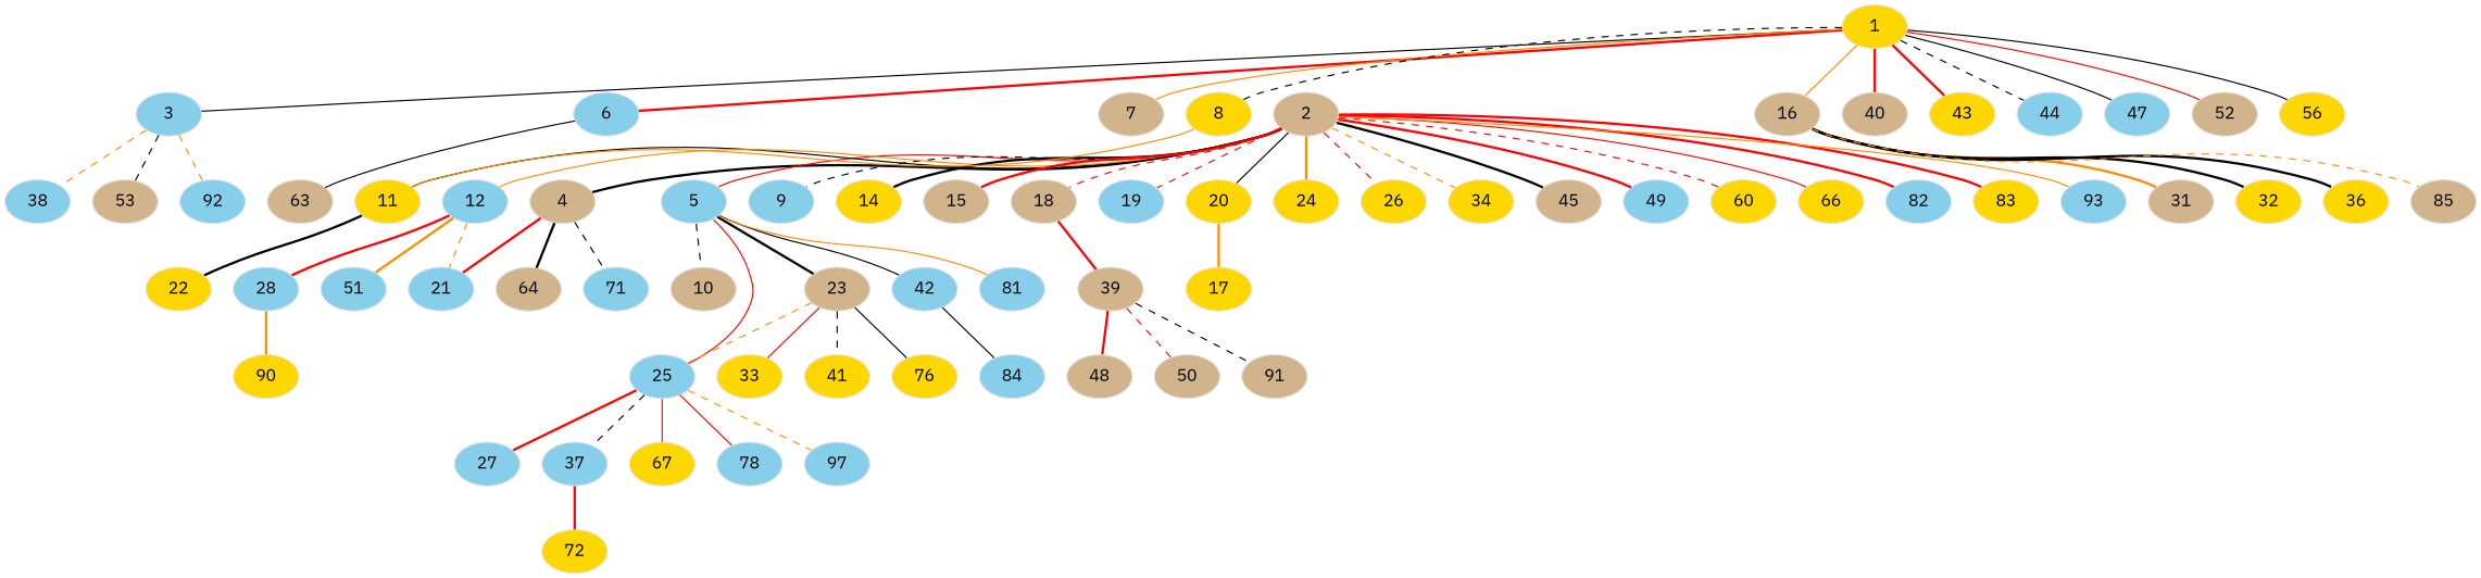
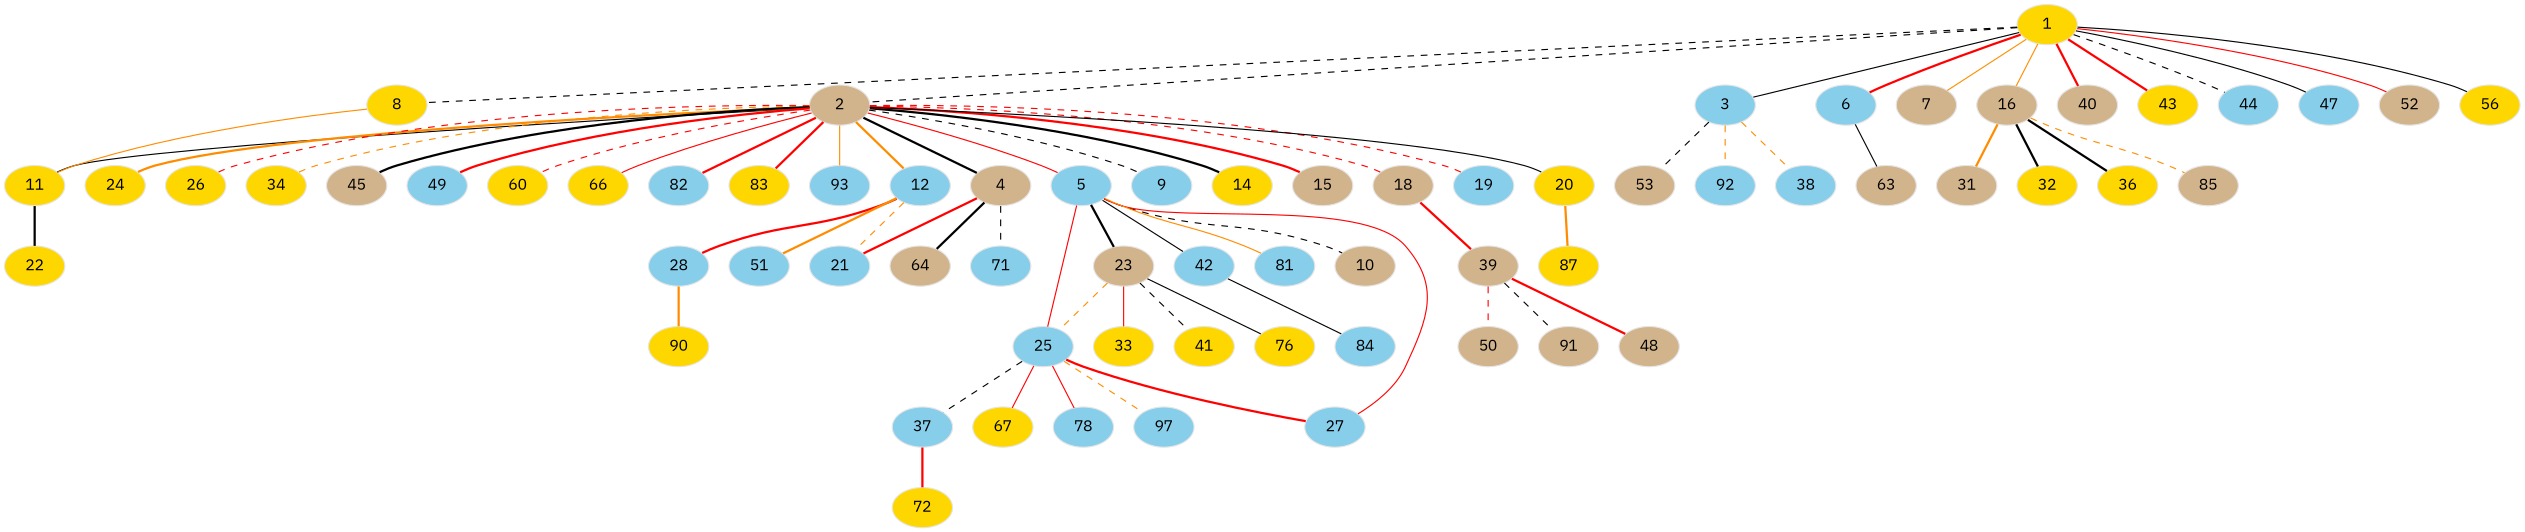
  graph {
    fontname="IBM Plex Sans"
    node [color=gray90 fillcolor=skyblue fontname="IBM Plex Sans" style=filled]
    edge [color=black fontname="IBM Plex Sans" style=bold]
    1 [fillcolor=gold]
    2 [fillcolor=tan]
    3
    6
    7 [fillcolor=tan]
    8 [fillcolor=gold super="+98+13"]
    16 [fillcolor=tan]
    40 [fillcolor=tan]
    43 [fillcolor=gold]
    44
    47
    52 [fillcolor=tan super="+65+55"]
    56 [fillcolor=gold]
    4 [fillcolor=tan]
    5
    9
    11 [fillcolor=gold]
    12 [super="+54+58+30+17"]
    14 [fillcolor=gold]
    15 [fillcolor=tan]
    18 [fillcolor=tan]
    19
    20 [fillcolor=gold]
    24 [fillcolor=gold]
    26 [fillcolor=gold]
    34 [fillcolor=gold super="+74"]
    45 [fillcolor=tan]
    49
    60 [fillcolor=gold]
    66 [fillcolor=gold]
    82
    83 [fillcolor=gold]
    93
    38
    53 [fillcolor=tan]
    92
    63 [fillcolor=tan]
    31 [fillcolor=tan super="+69"]
    32 [fillcolor=gold]
    36 [fillcolor=gold]
    85 [fillcolor=tan]
    21 [super="+75+89+59"]
    64 [fillcolor=tan]
    71
    10 [fillcolor=tan super="+61"]
    23 [fillcolor=tan]
    25
    27 [super="+35"]
    42
    81 [super="+88"]
    22 [fillcolor=gold]
    28
    51
    39 [fillcolor=tan]
-   87 [fillcolor=gold label=17]
+   87 [fillcolor=gold]
    33 [fillcolor=gold super="+70+57+95"]
    41 [fillcolor=gold]
    76 [fillcolor=gold]
    37
    67 [fillcolor=gold]
    78 [super="+80"]
    97
    84
    90 [fillcolor=gold]
    48 [fillcolor=tan]
    50 [fillcolor=tan]
    91 [fillcolor=tan]
    72 [fillcolor=gold]
+   1 -- 2 [style=dashed]
    1 -- 3 [style=solid]
    1 -- 6 [color=red]
    1 -- 7 [color=darkorange style=solid]
    1 -- 8 [style=dashed]
    1 -- 16 [color=darkorange style=solid]
    1 -- 40 [color=red]
    1 -- 43 [color=red]
    1 -- 44 [style=dashed]
    1 -- 47 [style=solid]
    1 -- 52 [color=red style=solid]
    1 -- 56 [style=solid]
    2 -- 4
    2 -- 5 [color=red style=solid]
    2 -- 9 [style=dashed]
    2 -- 11 [style=solid]
-   2 -- 12 [color=darkorange style=solid]
+   2 -- 12 [color=darkorange]
    2 -- 14
    2 -- 15 [color=red]
    2 -- 18 [color=red style=dashed]
    2 -- 19 [color=red style=dashed]
    2 -- 20 [style=solid]
    2 -- 24 [color=darkorange]
    2 -- 26 [color=red style=dashed]
    2 -- 34 [color=darkorange style=dashed]
    2 -- 45
    2 -- 49 [color=red]
    2 -- 60 [color=red style=dashed]
    2 -- 66 [color=red style=solid]
    2 -- 82 [color=red]
    2 -- 83 [color=red]
    2 -- 93 [color=darkorange style=solid]
    3 -- 38 [color=darkorange style=dashed]
    3 -- 53 [style=dashed]
    3 -- 92 [color=darkorange style=dashed]
    6 -- 63 [style=solid]
    8 -- 11 [color=darkorange style=solid]
    16 -- 31 [color=darkorange]
    16 -- 32
    16 -- 36
    16 -- 85 [color=darkorange style=dashed]
    4 -- 21 [color=red weight=2]
    4 -- 64
    4 -- 71 [style=dashed]
    5 -- 10 [style=dashed]
    5 -- 23
    5 -- 25 [color=red style=solid]
+   5 -- 27 [color=red style=solid]
    5 -- 42 [style=solid]
    5 -- 81 [color=darkorange style=solid]
    11 -- 22
    12 -- 21 [color=darkorange style=dashed]
    12 -- 28 [color=red]
    12 -- 51 [color=darkorange]
    18 -- 39 [color=red]
    20 -- 87 [color=darkorange]
    23 -- 25 [color=darkorange style=dashed]
    23 -- 33 [color=red style=solid]
    23 -- 41 [style=dashed]
    23 -- 76 [style=solid]
    25 -- 27 [color=red]
    25 -- 37 [style=dashed]
    25 -- 67 [color=red style=solid]
    25 -- 78 [color=red style=solid]
    25 -- 97 [color=darkorange style=dashed]
    42 -- 84 [style=solid]
    28 -- 90 [color=darkorange]
    39 -- 48 [color=red]
    39 -- 50 [color=red style=dashed]
    39 -- 91 [style=dashed]
    37 -- 72 [color=red]
  }
